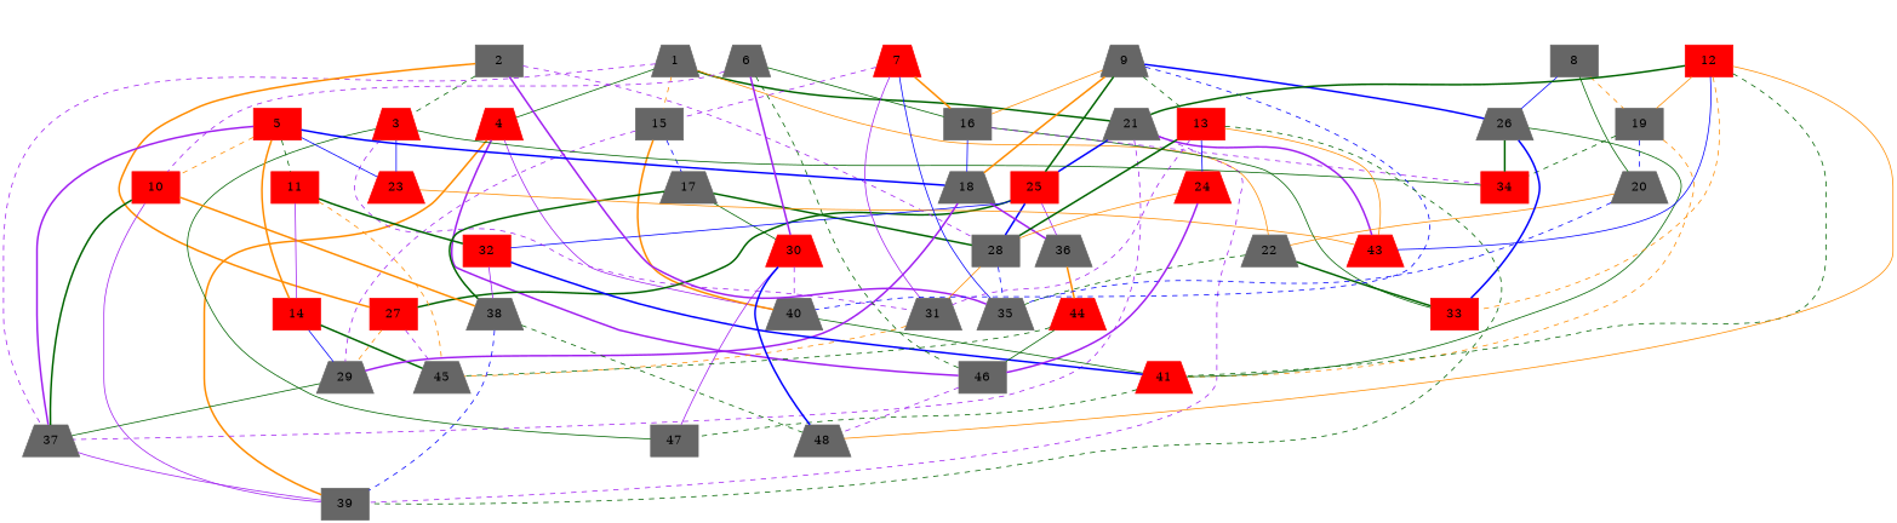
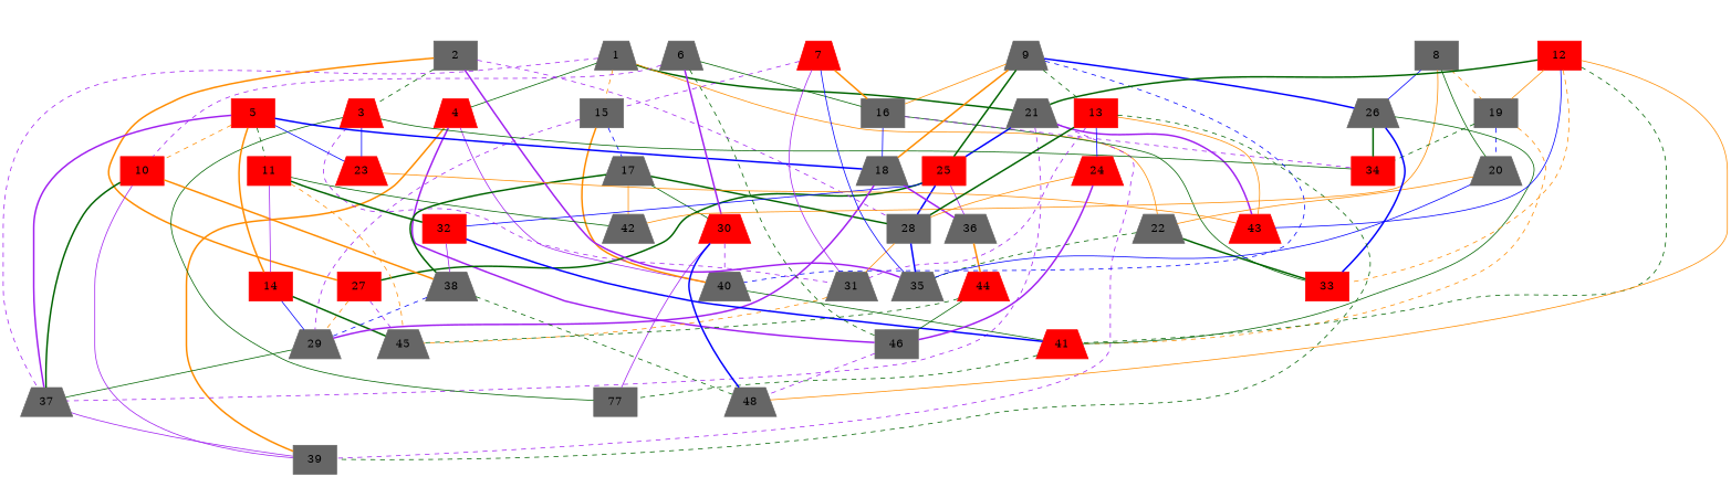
  graph {
    node [color=gray40 shape=trapezium style=filled]
    edge [color=darkgreen style=solid weight=1.0]
    4 [color=red]
    1
    15 [shape=box]
    21
    22
    37
    39 [shape=box]
    40
    46 [shape=box]
    29
    17
    25 [color=red shape=box]
    43 [color=red]
    35
    33 [color=red shape=box]
    2 [shape=box]
    3 [color=red]
    27 [color=red shape=box]
    28 [shape=box]
    23 [color=red]
    31
    34 [color=red shape=box]
-   47 [shape=box]
+   47 [shape=box label=77]
    45
    41 [color=red]
    48
    5 [color=red shape=box]
    10 [color=red shape=box]
    11 [color=red shape=box]
    14 [color=red shape=box]
    18
    38
+   42
    32 [color=red shape=box]
    36
    6
    16 [shape=box]
    30 [color=red]
    7 [color=red]
    8 [shape=box]
    19 [shape=box]
    20
    26
    9
    13 [color=red shape=box]
    24 [color=red]
    12 [color=red shape=box]
    44 [color=red]
    4 -- 39 [color=darkorange style=bold]
    4 -- 40 [color=purple]
    4 -- 46 [color=purple style=bold]
    1 -- 4
    1 -- 15 [color=darkorange style=dashed]
    1 -- 21 [style=bold]
    1 -- 22 [color=darkorange weight=2.0]
    1 -- 37 [color=purple style=dashed]
    15 -- 40 [color=darkorange style=bold]
    15 -- 29 [color=purple style=dashed weight=2.0]
    15 -- 17 [color=blue style=dashed]
    21 -- 37 [color=purple style=dashed]
    21 -- 39 [color=purple style=dashed]
    21 -- 25 [color=blue style=bold]
    21 -- 43 [color=purple style=bold]
    22 -- 35 [style=dashed weight=2.0]
    22 -- 33 [style=bold]
    37 -- 39 [color=purple]
    40 -- 41
    46 -- 48 [color=purple style=dashed]
    29 -- 37
    17 -- 28 [style=bold]
    17 -- 38 [style=bold weight=2.0]
+   17 -- 42 [color=darkorange]
    17 -- 30
    25 -- 27 [style=bold]
    25 -- 28 [color=blue style=bold]
    25 -- 32 [color=blue]
    25 -- 36 [color=purple]
    2 -- 35 [color=purple style=bold]
    2 -- 3 [style=dashed]
    2 -- 27 [color=darkorange style=bold]
    2 -- 28 [color=purple style=dashed]
    3 -- 23 [color=blue weight=2.0]
    3 -- 31 [color=purple style=dashed]
    3 -- 34
    3 -- 47
    27 -- 29 [color=darkorange style=dashed]
    27 -- 45 [color=purple style=dashed]
-   28 -- 35 [color=blue style=dashed]
+   28 -- 35 [color=blue style=bold]
    28 -- 31 [color=darkorange]
    23 -- 43 [color=darkorange]
    31 -- 45 [color=darkorange style=dashed]
    41 -- 47 [style=dashed]
    5 -- 37 [color=purple style=bold]
    5 -- 23 [color=blue]
    5 -- 10 [color=darkorange style=dashed]
    5 -- 11 [style=dashed]
    5 -- 14 [color=darkorange style=bold]
    5 -- 18 [color=blue style=bold]
    10 -- 37 [style=bold]
    10 -- 39 [color=purple]
    10 -- 38 [color=darkorange style=bold]
    11 -- 45 [color=darkorange style=dashed]
    11 -- 14 [color=purple]
+   11 -- 42 [weight=2.0]
    11 -- 32 [style=bold]
    14 -- 29 [color=blue]
    14 -- 45 [style=bold]
    18 -- 29 [color=purple style=bold]
    18 -- 36 [color=purple style=bold weight=2.0]
-   38 -- 39 [color=blue style=dashed]
+   38 -- 29 [color=blue style=dashed]
    38 -- 48 [style=dashed]
    32 -- 41 [color=blue style=bold]
    32 -- 38 [color=purple]
    36 -- 44 [color=darkorange style=bold]
    6 -- 46 [style=dashed]
    6 -- 10 [color=purple style=dashed weight=2.0]
    6 -- 16
    6 -- 30 [color=purple style=bold]
    16 -- 33
    16 -- 34 [color=purple style=dashed]
    16 -- 18 [color=blue]
    30 -- 40 [color=purple style=dashed weight=2.0]
    30 -- 47 [color=purple]
    30 -- 48 [color=blue style=bold]
    7 -- 15 [color=purple style=dashed]
    7 -- 35 [color=blue]
    7 -- 31 [color=purple]
    7 -- 16 [color=darkorange style=bold]
+   8 -- 42 [color=darkorange]
    8 -- 19 [color=darkorange style=dashed weight=2.0]
    8 -- 20
    8 -- 26 [color=blue weight=2.0]
    19 -- 34 [style=dashed]
    19 -- 41 [color=darkorange style=dashed]
    19 -- 20 [color=blue style=dashed]
    20 -- 22 [color=darkorange]
-   20 -- 35 [color=blue style=dashed]
+   20 -- 35 [color=blue]
    26 -- 33 [color=blue style=bold]
    26 -- 34 [style=bold]
    26 -- 41
    9 -- 40 [color=blue style=dashed]
    9 -- 25 [style=bold]
    9 -- 18 [color=darkorange style=bold]
    9 -- 16 [color=darkorange]
    9 -- 26 [color=blue style=bold]
    9 -- 13 [style=dashed]
    13 -- 39 [style=dashed]
    13 -- 43 [color=darkorange]
    13 -- 28 [style=bold]
    13 -- 31 [color=purple style=dashed]
    13 -- 24 [color=blue]
    24 -- 46 [color=purple style=bold weight=2.0]
    24 -- 28 [color=darkorange]
    12 -- 21 [style=bold]
    12 -- 43 [color=blue]
    12 -- 33 [color=darkorange style=dashed]
    12 -- 41 [style=dashed]
    12 -- 48 [color=darkorange]
    12 -- 19 [color=darkorange]
    44 -- 46
    44 -- 45 [style=dashed weight=2.0]
  }
